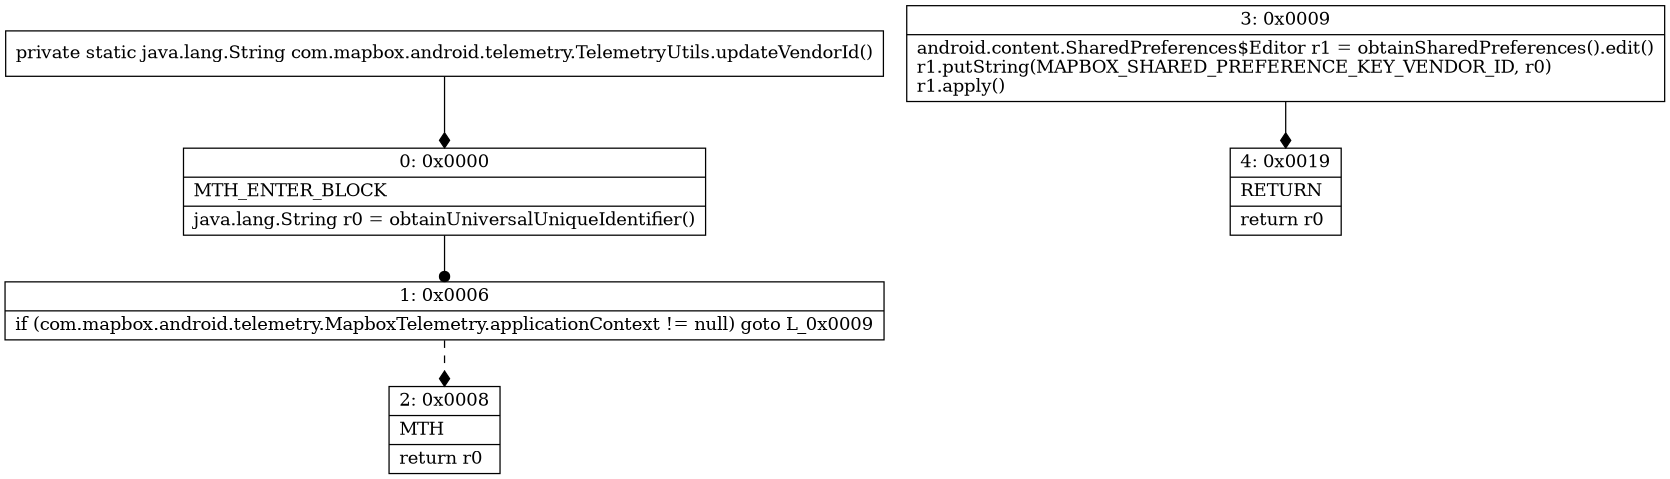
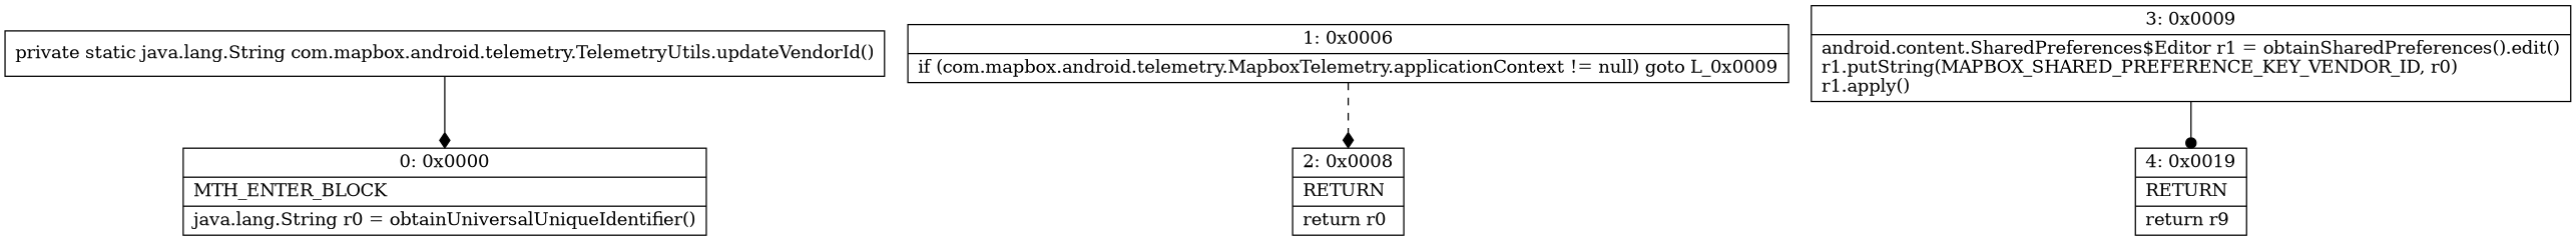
  digraph {
    node [shape=record]
    edge [arrowhead=dot]
    n1 [label="{0\:\ 0x0000|MTH_ENTER_BLOCK\l|java.lang.String r0 = obtainUniversalUniqueIdentifier()\l}"]
    n2 [label="{1\:\ 0x0006|if (com.mapbox.android.telemetry.MapboxTelemetry.applicationContext != null) goto L_0x0009\l}"]
-   n3 [label="{2\:\ 0x0008|MTH\l|return r0\l}"]
+   n3 [label="{2\:\ 0x0008|RETURN\l|return r0\l}"]
    n4 [label="{3\:\ 0x0009|android.content.SharedPreferences$Editor r1 = obtainSharedPreferences().edit()\lr1.putString(MAPBOX_SHARED_PREFERENCE_KEY_VENDOR_ID, r0)\lr1.apply()\l}"]
-   n5 [label="{4\:\ 0x0019|RETURN\l|return r0\l}"]
+   n5 [label="{4\:\ 0x0019|RETURN\l|return r9\l}"]
    n6 [label="{private static java.lang.String com.mapbox.android.telemetry.TelemetryUtils.updateVendorId() }"]
-   n1 -> n2
    n2 -> n3 [arrowhead=diamond style=dashed]
-   n4 -> n5 [arrowhead=diamond]
+   n4 -> n5
    n6 -> n1 [arrowhead=diamond]
  }
